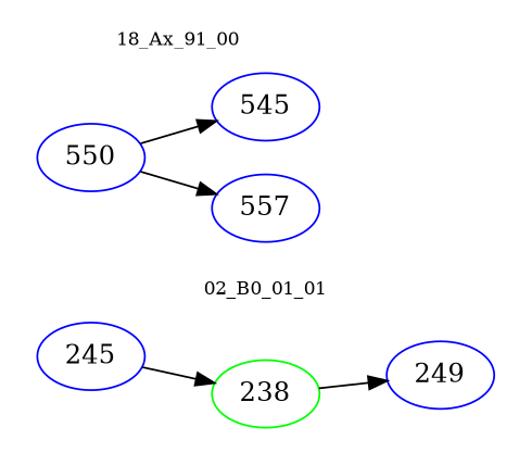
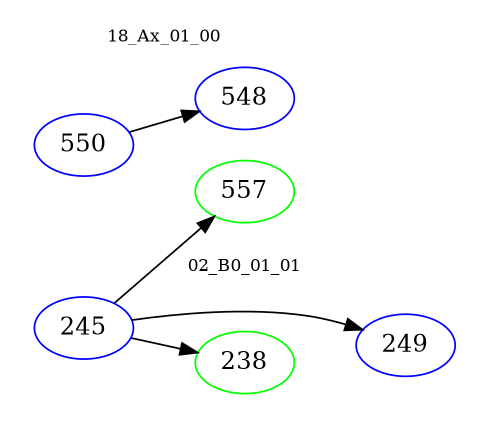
  digraph {
    rankdir=LR
    node [color=blue]
    edge [color=black]
    n1 [label=550]
-   n2 [label=545]
-   n3 [label=557]
+   n2 [label=548]
+   n3 [color=green label=557]
    n4 [label=245]
    n5 [color=green label=238]
    n6 [label=249]
    subgraph cluster_1 {
      color=white
      fontsize=10
-     label="18_Ax_91_00"
+     label="18_Ax_01_00"
      n1
      n2
      n3
    }
    subgraph cluster_2 {
      color=white
      fontsize=10
      label="02_B0_01_01"
      n4
      n5
      n6
    }
    n1 -> n2
-   n1 -> n3
+   n4 -> n3
    n4 -> n5
-   n5 -> n6
+   n4 -> n6
  }
